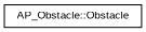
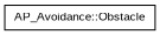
  digraph {
    rankdir=TB
    fontname="Liberation Sans"
-   n1 [color=black fillcolor=white fontname="Liberation Sans" fontsize=10 height=0.2 label="AP_Obstacle::Obstacle" shape=record style=filled width=0.4]
+   n1 [color=black fillcolor=white fontname="Liberation Sans" fontsize=10 height=0.2 label="AP_Avoidance::Obstacle" shape=record style=filled width=0.4]
  }
